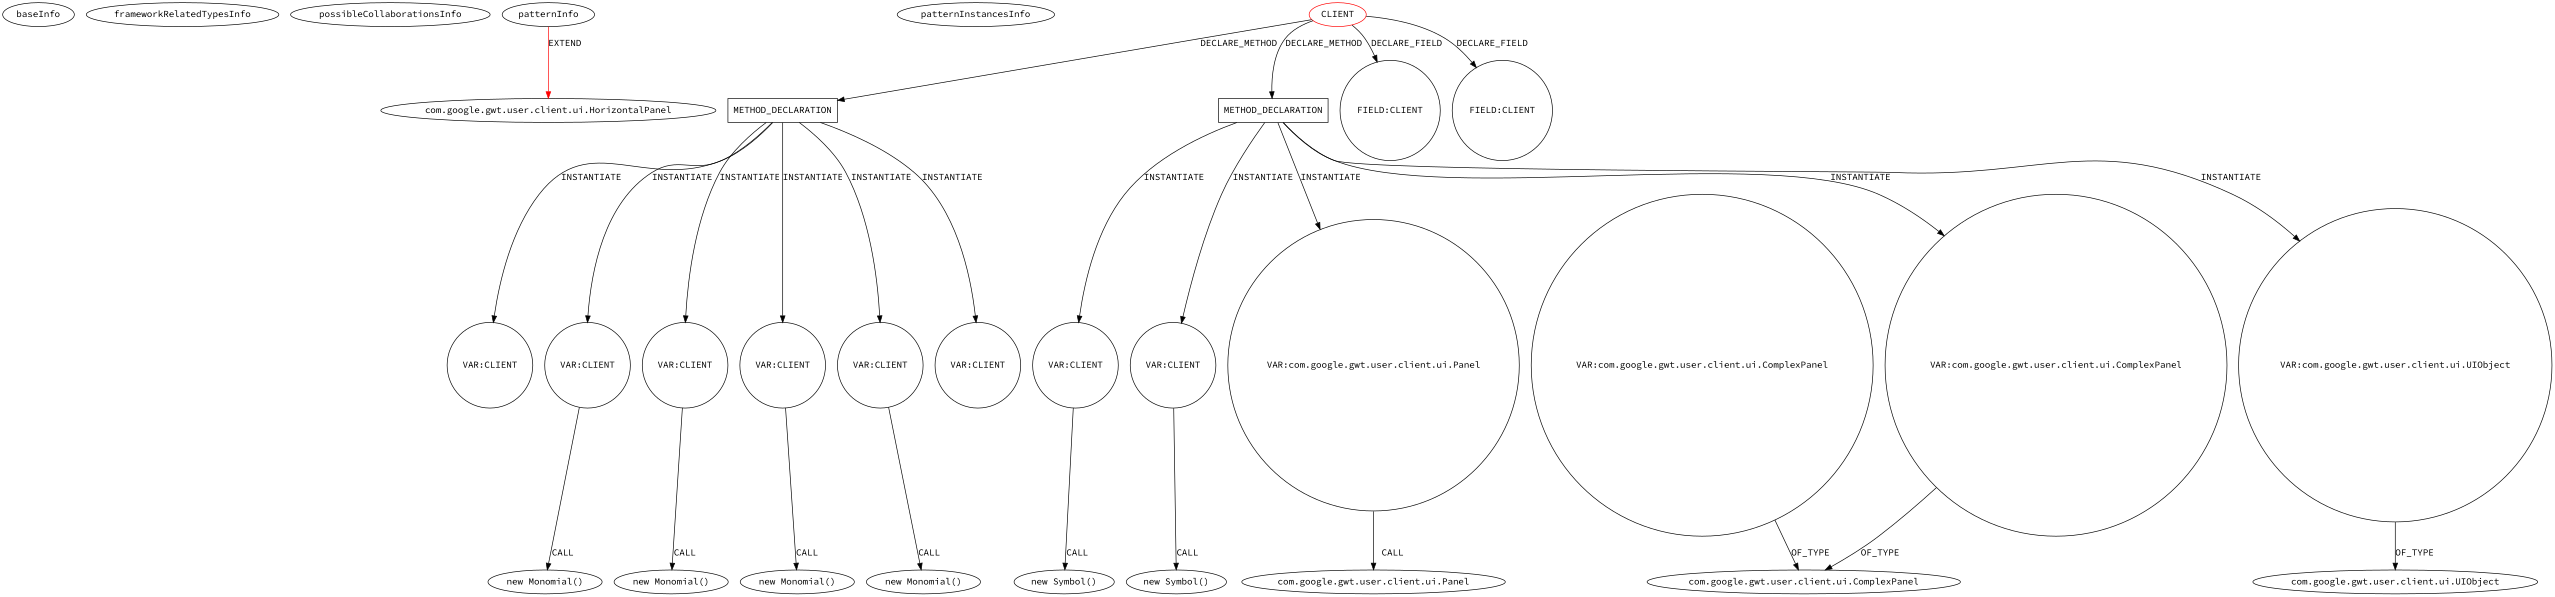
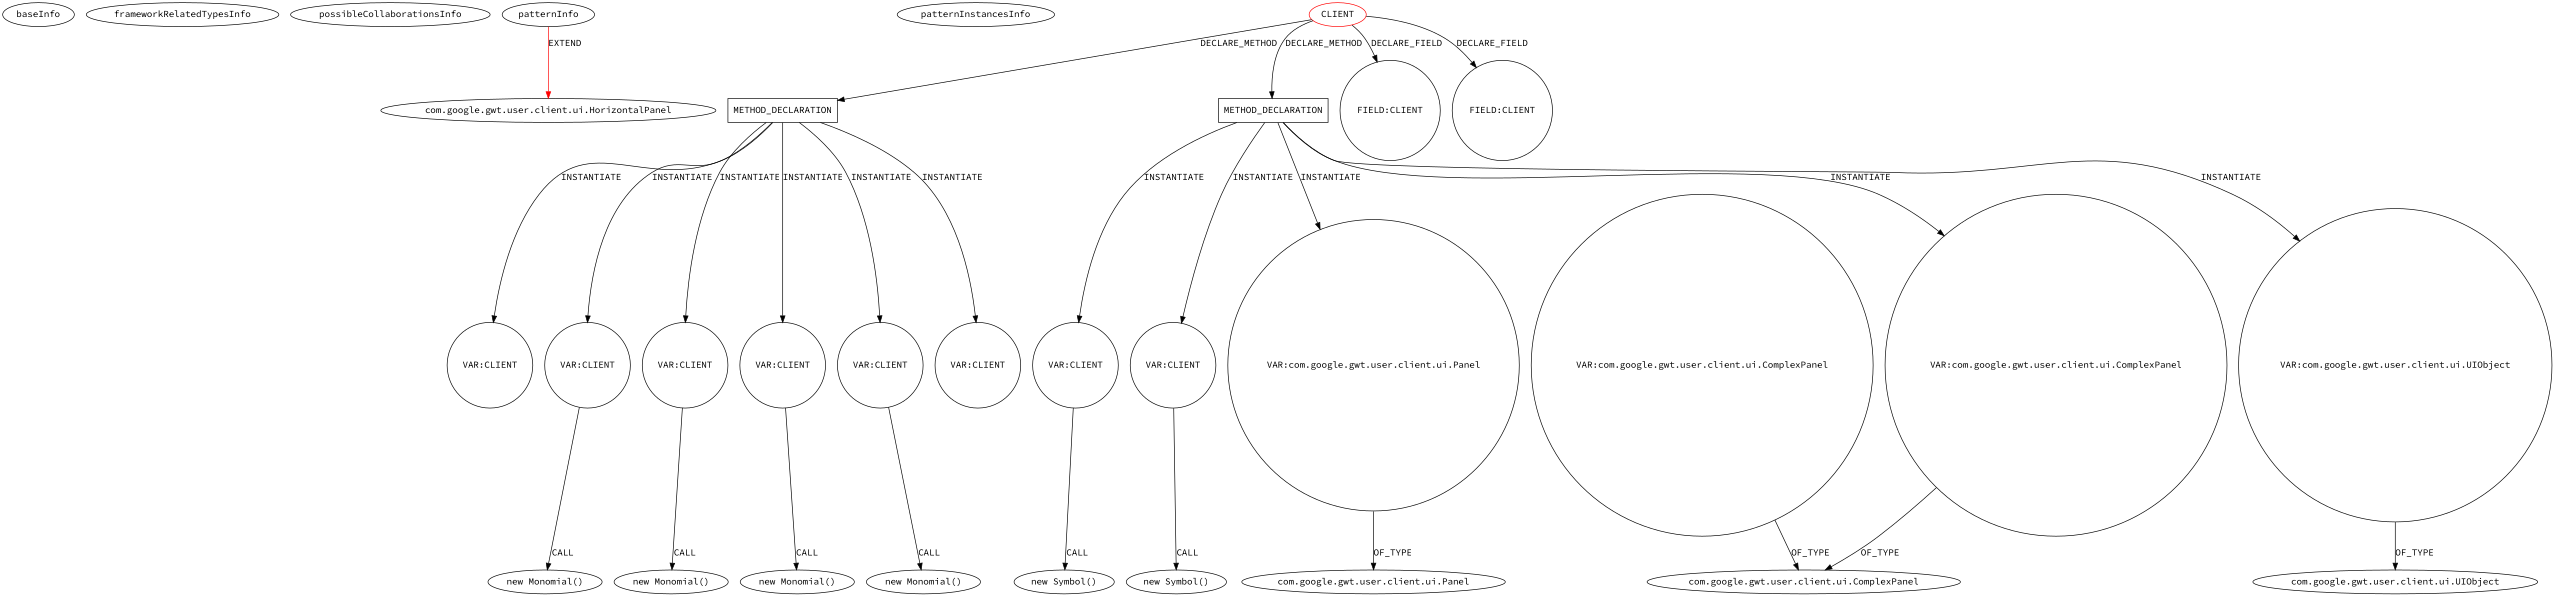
  digraph {
    fontname="Source Code Pro"
    node [fontname="Source Code Pro" isFrameworkType=false vertexType=VARIABLE_EXPRESION]
    edge [fontname="Source Code Pro"]
    baseInfo [category=pattern graphId=741 isAnonymous=false possibleRelation=false isFrameworkType="" vertexType=""]
    frameworkRelatedTypesInfo [0="com.google.gwt.user.client.ui.HorizontalPanel" isFrameworkType="" vertexType=""]
    possibleCollaborationsInfo [isFrameworkType="" vertexType=""]
    patternInfo [frequency=2.0 patternRootClient=0 isFrameworkType="" vertexType=""]
    n5 [label="com.google.gwt.user.client.ui.HorizontalPanel" vertexType=FRAMEWORK_CLASS_TYPE]
    patternInstancesInfo [0="luxferrari-AlgebrApp~/luxferrari-AlgebrApp/AlgebrApp-master/AlgebrApp/src/org/luxferrari/algebrapp/client/SubPolynomial.java~SubPolynomial~3660" 1="luxferrari-AlgebrApp~/luxferrari-AlgebrApp/AlgebrApp-master/AlgebrApp/src/org/luxferrari/algebrapp/client/Product.java~Product~3664" isFrameworkType="" vertexType=""]
    n7 [label="new Monomial()" vertexType=CONSTRUCTOR_CALL]
    n8 [label="VAR:CLIENT" shape=circle]
    n9 [label=METHOD_DECLARATION shape=box vertexType=CLIENT_METHOD_DECLARATION]
    n10 [label="VAR:CLIENT" shape=circle]
    n11 [label="VAR:CLIENT" shape=circle]
    n12 [label="VAR:CLIENT" shape=circle]
    n13 [label="VAR:CLIENT" shape=circle]
    n14 [label="VAR:CLIENT" shape=circle]
    n15 [label="new Monomial()" vertexType=CONSTRUCTOR_CALL]
    n16 [label="new Monomial()" vertexType=CONSTRUCTOR_CALL]
    n17 [label="new Monomial()" vertexType=CONSTRUCTOR_CALL]
    n18 [color=red label=CLIENT vertexType=ROOT_CLIENT_CLASS_DECLARATION]
    n19 [label=METHOD_DECLARATION shape=box vertexType=CLIENT_METHOD_DECLARATION]
    n20 [label="FIELD:CLIENT" shape=circle vertexType=FIELD_DECLARATION]
    n21 [label="FIELD:CLIENT" shape=circle vertexType=FIELD_DECLARATION]
    n22 [label="VAR:com.google.gwt.user.client.ui.UIObject" shape=circle]
    n23 [label="VAR:CLIENT" shape=circle]
    n24 [label="VAR:CLIENT" shape=circle]
    n25 [label="VAR:com.google.gwt.user.client.ui.ComplexPanel" shape=circle]
    n26 [label="VAR:com.google.gwt.user.client.ui.Panel" shape=circle]
    n27 [label="com.google.gwt.user.client.ui.UIObject" vertexType=FRAMEWORK_CLASS_TYPE]
    n28 [label="new Symbol()" vertexType=CONSTRUCTOR_CALL]
    n29 [label="new Symbol()" vertexType=CONSTRUCTOR_CALL]
    n30 [label="com.google.gwt.user.client.ui.ComplexPanel" vertexType=FRAMEWORK_CLASS_TYPE]
    n31 [label="com.google.gwt.user.client.ui.Panel" vertexType=FRAMEWORK_CLASS_TYPE]
    n32 [label="VAR:com.google.gwt.user.client.ui.ComplexPanel" shape=circle]
    patternInfo -> n5 [color=red label=EXTEND]
    n8 -> n7 [label=CALL]
    n9 -> n8 [label=INSTANTIATE]
    n9 -> n10 [label=INSTANTIATE]
    n9 -> n11 [label=INSTANTIATE]
    n9 -> n12 [label=INSTANTIATE]
    n9 -> n13 [label=INSTANTIATE]
    n9 -> n14 [label=INSTANTIATE]
    n10 -> n15 [label=CALL]
    n11 -> n16 [label=CALL]
    n12 -> n17 [label=CALL]
    n18 -> n9 [label=DECLARE_METHOD]
    n18 -> n19 [label=DECLARE_METHOD]
    n18 -> n20 [label=DECLARE_FIELD]
    n18 -> n21 [label=DECLARE_FIELD]
    n19 -> n22 [label=INSTANTIATE]
    n19 -> n23 [label=INSTANTIATE]
    n19 -> n24 [label=INSTANTIATE]
    n19 -> n25 [label=INSTANTIATE]
    n19 -> n26 [label=INSTANTIATE]
    n22 -> n27 [label=OF_TYPE]
    n23 -> n28 [label=CALL]
    n24 -> n29 [label=CALL]
    n25 -> n30 [label=OF_TYPE]
-   n26 -> n31 [label=CALL]
+   n26 -> n31 [label=OF_TYPE]
    n32 -> n30 [label=OF_TYPE]
  }
